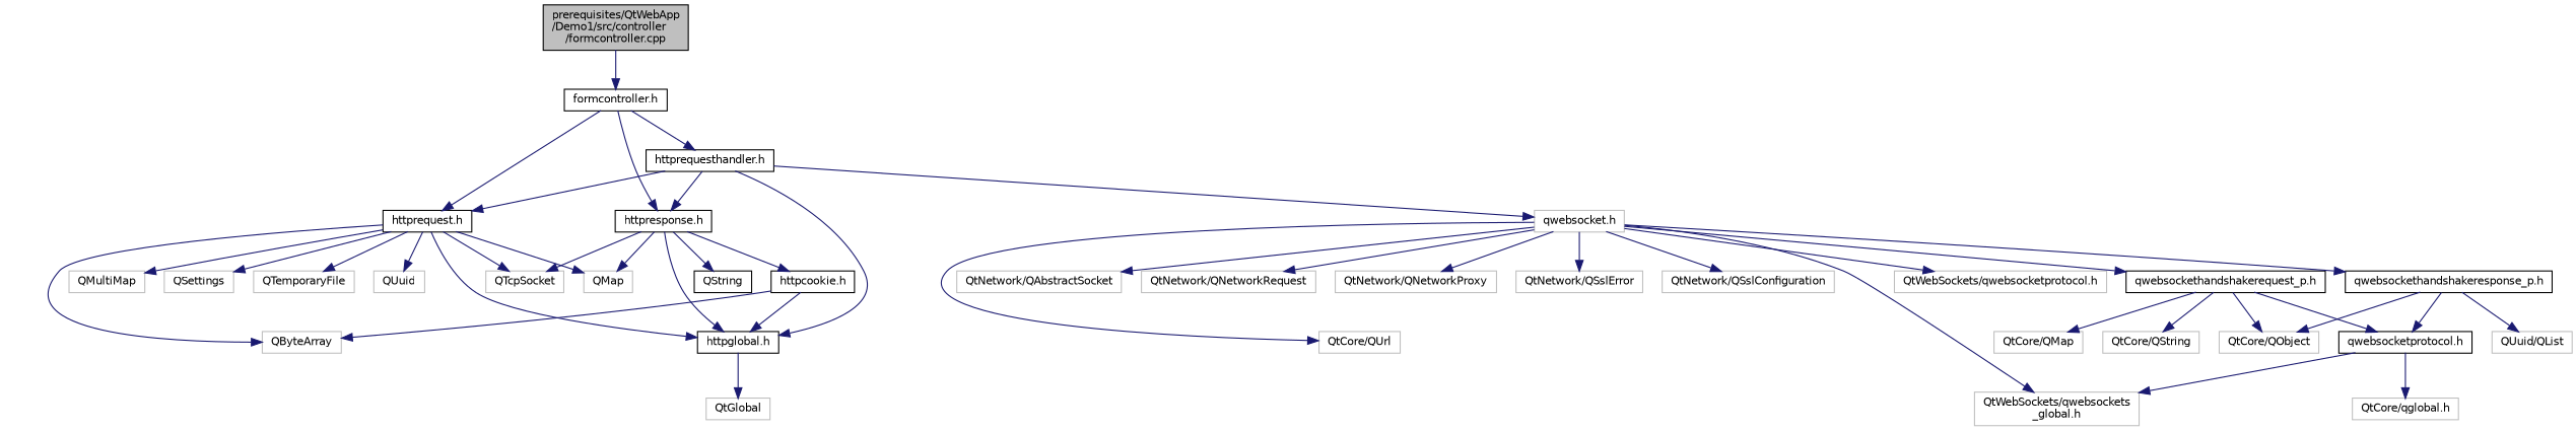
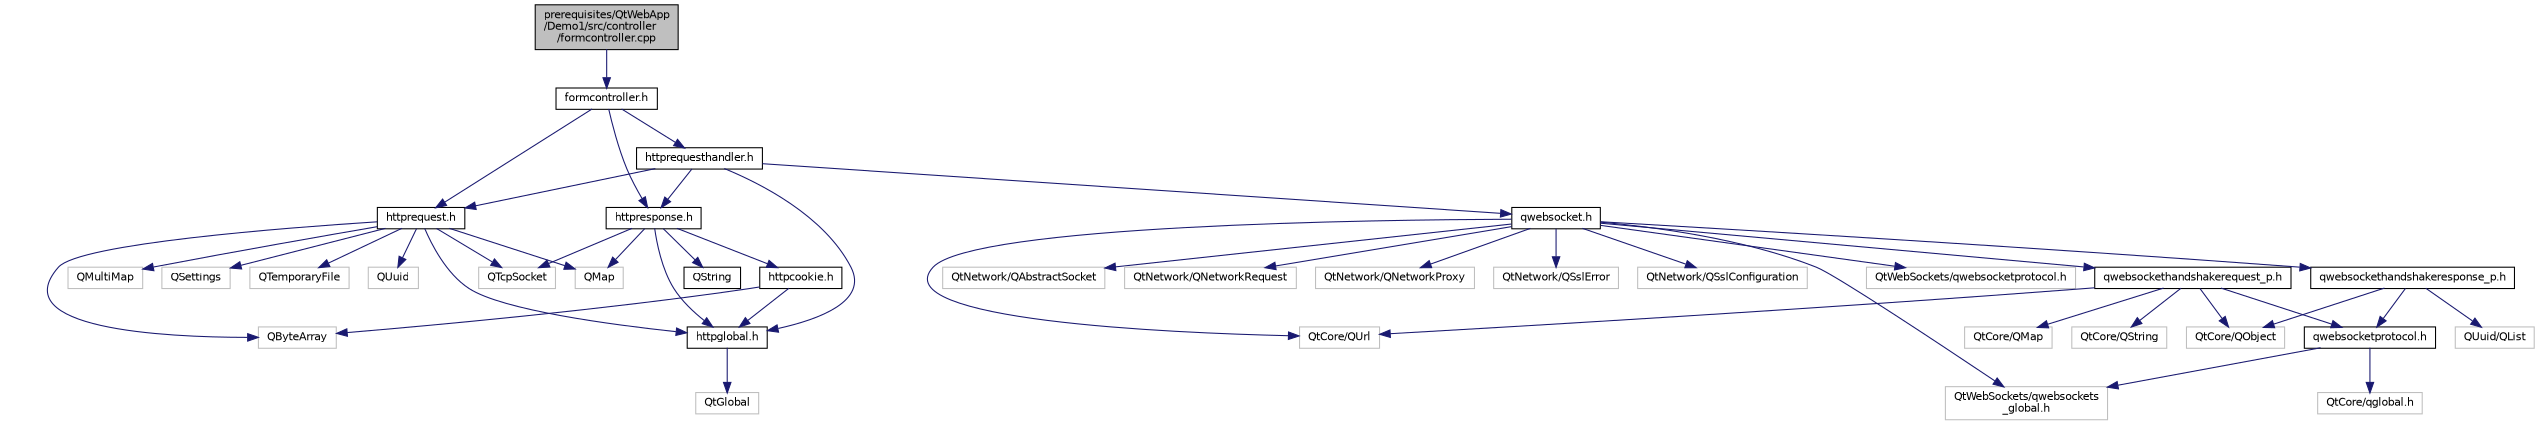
  digraph {
    node [color=grey75 fillcolor=white fontname=Helvetica fontsize=10 shape=record style=filled]
    edge [color=midnightblue fontname=Helvetica fontsize=10 labelfontname=Helvetica labelfontsize=10 style=solid]
    n1 [color=black fillcolor=grey75 fontcolor=black height=0.2 label="prerequisites/QtWebApp\l/Demo1/src/controller\l/formcontroller.cpp" width=0.4]
    n2 [color=black height=0.2 label="formcontroller.h" width=0.4]
    n3 [color=black height=0.2 label="httprequest.h" width=0.4]
    n4 [color=black height=0.2 label="httpresponse.h" width=0.4]
    n5 [color=black height=0.2 label="httprequesthandler.h" width=0.4]
    n6 [height=0.2 label=QByteArray width=0.4]
    n7 [height=0.2 label=QTcpSocket width=0.4]
    n8 [height=0.2 label=QMap width=0.4]
    n9 [height=0.2 label=QMultiMap width=0.4]
    n10 [height=0.2 label=QSettings width=0.4]
    n11 [height=0.2 label=QTemporaryFile width=0.4]
    n12 [height=0.2 label=QUuid width=0.4]
    n13 [color=black height=0.2 label="httpglobal.h" width=0.4]
    n14 [color=black height=0.2 label=QString width=0.4]
    n15 [color=black height=0.2 label="httpcookie.h" width=0.4]
-   n16 [height=0.2 label="qwebsocket.h" width=0.4]
+   n16 [color=black height=0.2 label="qwebsocket.h" width=0.4]
    n17 [height=0.2 label=QtGlobal width=0.4]
    n18 [height=0.2 label="QtCore/QUrl" width=0.4]
    n19 [height=0.2 label="QtNetwork/QAbstractSocket" width=0.4]
    n20 [height=0.2 label="QtNetwork/QNetworkRequest" width=0.4]
    n21 [height=0.2 label="QtNetwork/QNetworkProxy" width=0.4]
    n22 [height=0.2 label="QtNetwork/QSslError" width=0.4]
    n23 [height=0.2 label="QtNetwork/QSslConfiguration" width=0.4]
    n24 [height=0.2 label="QtWebSockets/qwebsockets\l_global.h" width=0.4]
    n25 [height=0.2 label="QtWebSockets/qwebsocketprotocol.h" width=0.4]
    n26 [color=black height=0.2 label="qwebsockethandshakerequest_p.h" width=0.4]
    n27 [color=black height=0.2 label="qwebsockethandshakeresponse_p.h" width=0.4]
    n28 [height=0.2 label="QtCore/QObject" width=0.4]
    n29 [height=0.2 label="QtCore/QMap" width=0.4]
    n30 [height=0.2 label="QtCore/QString" width=0.4]
    n31 [color=black height=0.2 label="qwebsocketprotocol.h" width=0.4]
    n32 [height=0.2 label="QUuid/QList" width=0.4]
    n33 [height=0.2 label="QtCore/qglobal.h" width=0.4]
    n1 -> n2
    n2 -> n3
    n2 -> n4
    n2 -> n5
    n3 -> n6
    n3 -> n7
    n3 -> n8
    n3 -> n9
    n3 -> n10
    n3 -> n11
    n3 -> n12
    n3 -> n13
    n4 -> n7
    n4 -> n8
    n4 -> n13
    n4 -> n14
    n4 -> n15
    n5 -> n3
    n5 -> n4
    n5 -> n13
    n5 -> n16
    n13 -> n17
    n15 -> n6
    n15 -> n13
    n16 -> n18
    n16 -> n19
    n16 -> n20
    n16 -> n21
    n16 -> n22
    n16 -> n23
    n16 -> n24
    n16 -> n25
    n16 -> n26
    n16 -> n27
+   n26 -> n18
    n26 -> n28
    n26 -> n29
    n26 -> n30
    n26 -> n31
    n27 -> n28
    n27 -> n31
    n27 -> n32
    n31 -> n24
    n31 -> n33
  }
